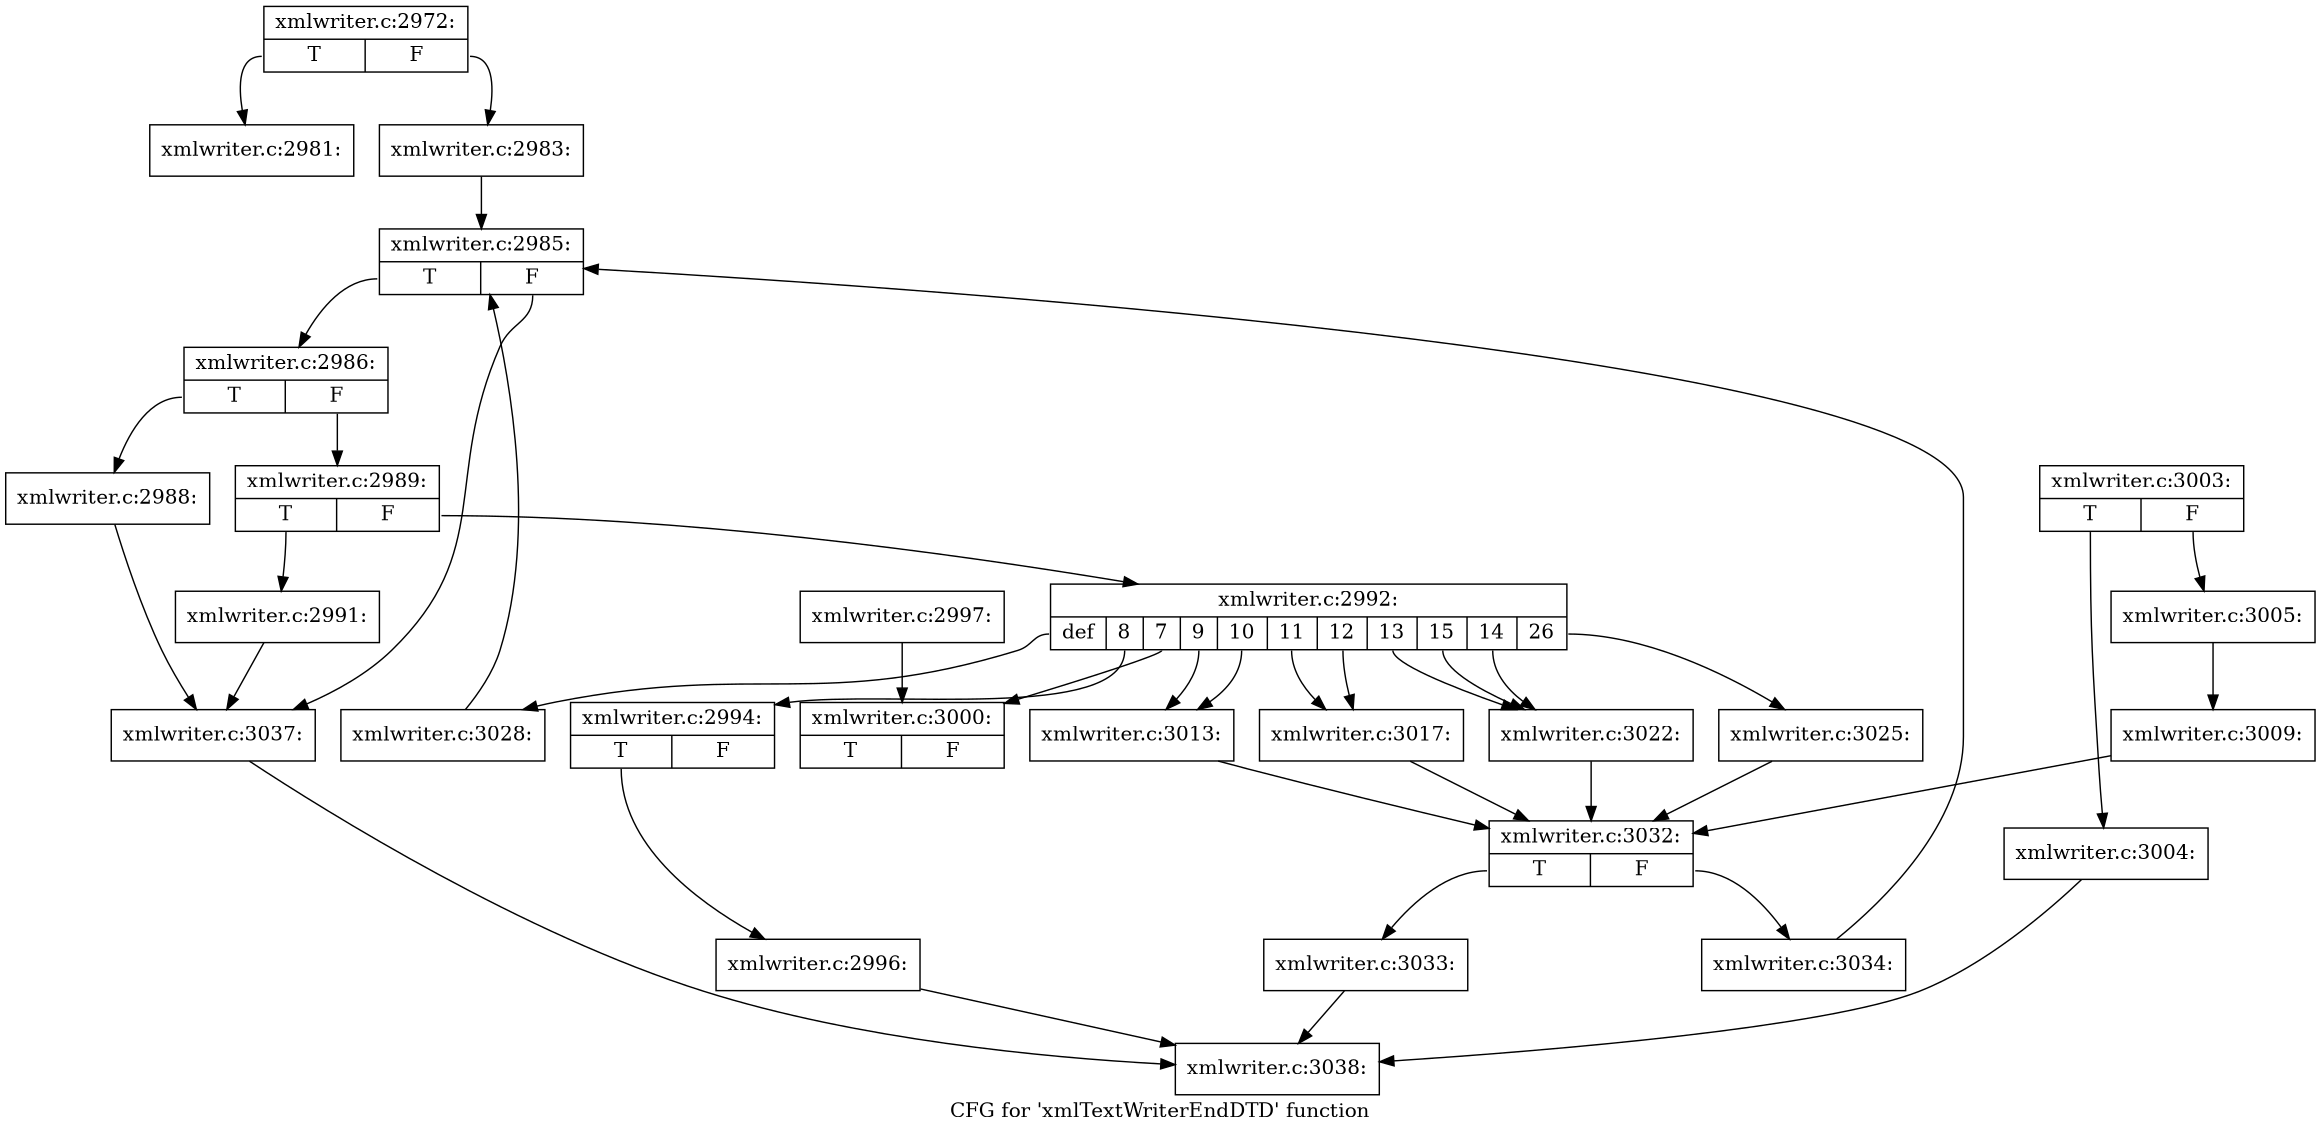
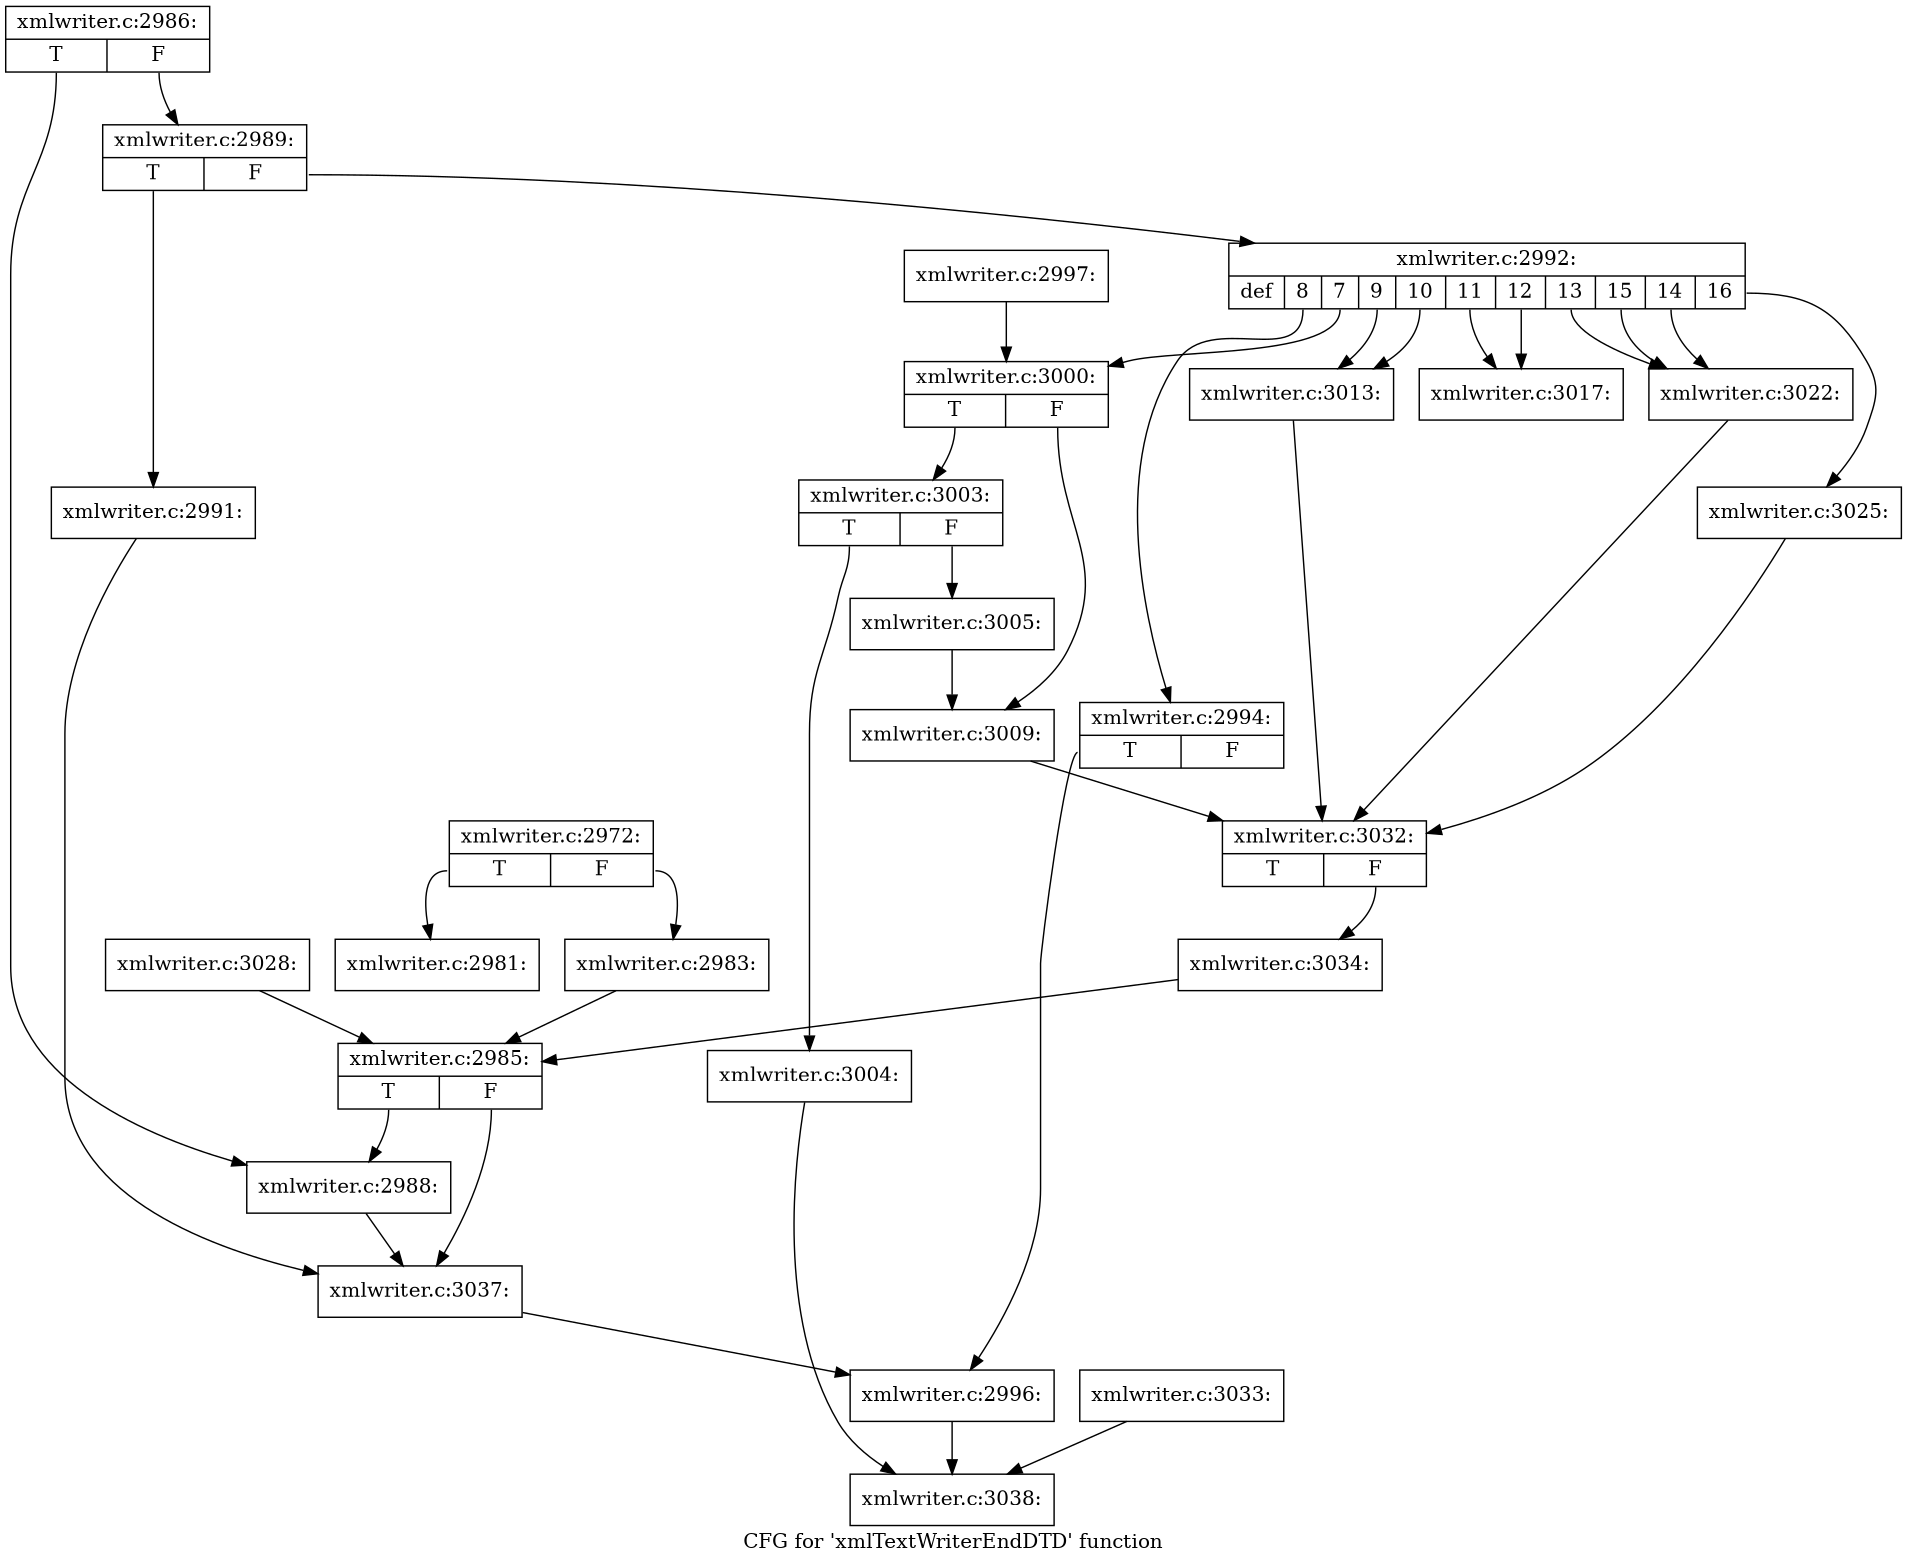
  digraph {
    label="CFG for 'xmlTextWriterEndDTD' function"
    node [shape=record]
    n1 [label="{xmlwriter.c:2972:|{<s0>T|<s1>F}}"]
    n2 [label="{xmlwriter.c:2981:}"]
    n3 [label="{xmlwriter.c:2983:}"]
    n4 [label="{xmlwriter.c:2985:|{<s0>T|<s1>F}}"]
    n5 [label="{xmlwriter.c:3038:}"]
    n6 [label="{xmlwriter.c:2986:|{<s0>T|<s1>F}}"]
    n7 [label="{xmlwriter.c:3037:}"]
    n8 [label="{xmlwriter.c:2988:}"]
    n9 [label="{xmlwriter.c:2989:|{<s0>T|<s1>F}}"]
    n10 [label="{xmlwriter.c:2991:}"]
-   n11 [label="{xmlwriter.c:2992:|{<s0>def|<s1>8|<s2>7|<s3>9|<s4>10|<s5>11|<s6>12|<s7>13|<s8>15|<s9>14|<s10>26}}"]
+   n11 [label="{xmlwriter.c:2992:|{<s0>def|<s1>8|<s2>7|<s3>9|<s4>10|<s5>11|<s6>12|<s7>13|<s8>15|<s9>14|<s10>16}}"]
    n12 [label="{xmlwriter.c:3028:}"]
    n13 [label="{xmlwriter.c:2994:|{<s0>T|<s1>F}}"]
    n14 [label="{xmlwriter.c:3000:|{<s0>T|<s1>F}}"]
    n15 [label="{xmlwriter.c:3013:}"]
    n16 [label="{xmlwriter.c:3017:}"]
    n17 [label="{xmlwriter.c:3022:}"]
    n18 [label="{xmlwriter.c:3025:}"]
    n19 [label="{xmlwriter.c:2996:}"]
    n20 [label="{xmlwriter.c:3003:|{<s0>T|<s1>F}}"]
    n21 [label="{xmlwriter.c:3009:}"]
    n22 [label="{xmlwriter.c:3032:|{<s0>T|<s1>F}}"]
    n23 [label="{xmlwriter.c:2997:}"]
    n24 [label="{xmlwriter.c:3004:}"]
    n25 [label="{xmlwriter.c:3005:}"]
    n26 [label="{xmlwriter.c:3033:}"]
    n27 [label="{xmlwriter.c:3034:}"]
    n1 -> n2 [tailport=s0]
    n1 -> n3 [tailport=s1]
    n3 -> n4
-   n4 -> n6 [tailport=s0]
+   n4 -> n8 [tailport=s0]
    n4 -> n7 [tailport=s1]
    n6 -> n8 [tailport=s0]
    n6 -> n9 [tailport=s1]
-   n7 -> n5
+   n7 -> n19
    n8 -> n7
    n9 -> n10 [tailport=s0]
    n9 -> n11 [tailport=s1]
    n10 -> n7
-   n11 -> n12 [tailport=s0]
    n11 -> n13 [tailport=s1]
    n11 -> n14 [tailport=s2]
    n11 -> n15 [tailport=s3]
    n11 -> n15 [tailport=s4]
    n11 -> n16 [tailport=s5]
    n11 -> n16 [tailport=s6]
    n11 -> n17 [tailport=s7]
    n11 -> n17 [tailport=s8]
    n11 -> n17 [tailport=s9]
    n11 -> n18 [tailport=s10]
    n12 -> n4
    n13 -> n19 [tailport=s0]
+   n14 -> n20 [tailport=s0]
+   n14 -> n21 [tailport=s1]
    n15 -> n22
-   n16 -> n22
    n17 -> n22
    n18 -> n22
    n19 -> n5
    n20 -> n24 [tailport=s0]
    n20 -> n25 [tailport=s1]
    n21 -> n22
-   n22 -> n26 [tailport=s0]
    n22 -> n27 [tailport=s1]
    n23 -> n14
    n24 -> n5
    n25 -> n21
    n26 -> n5
    n27 -> n4
  }
